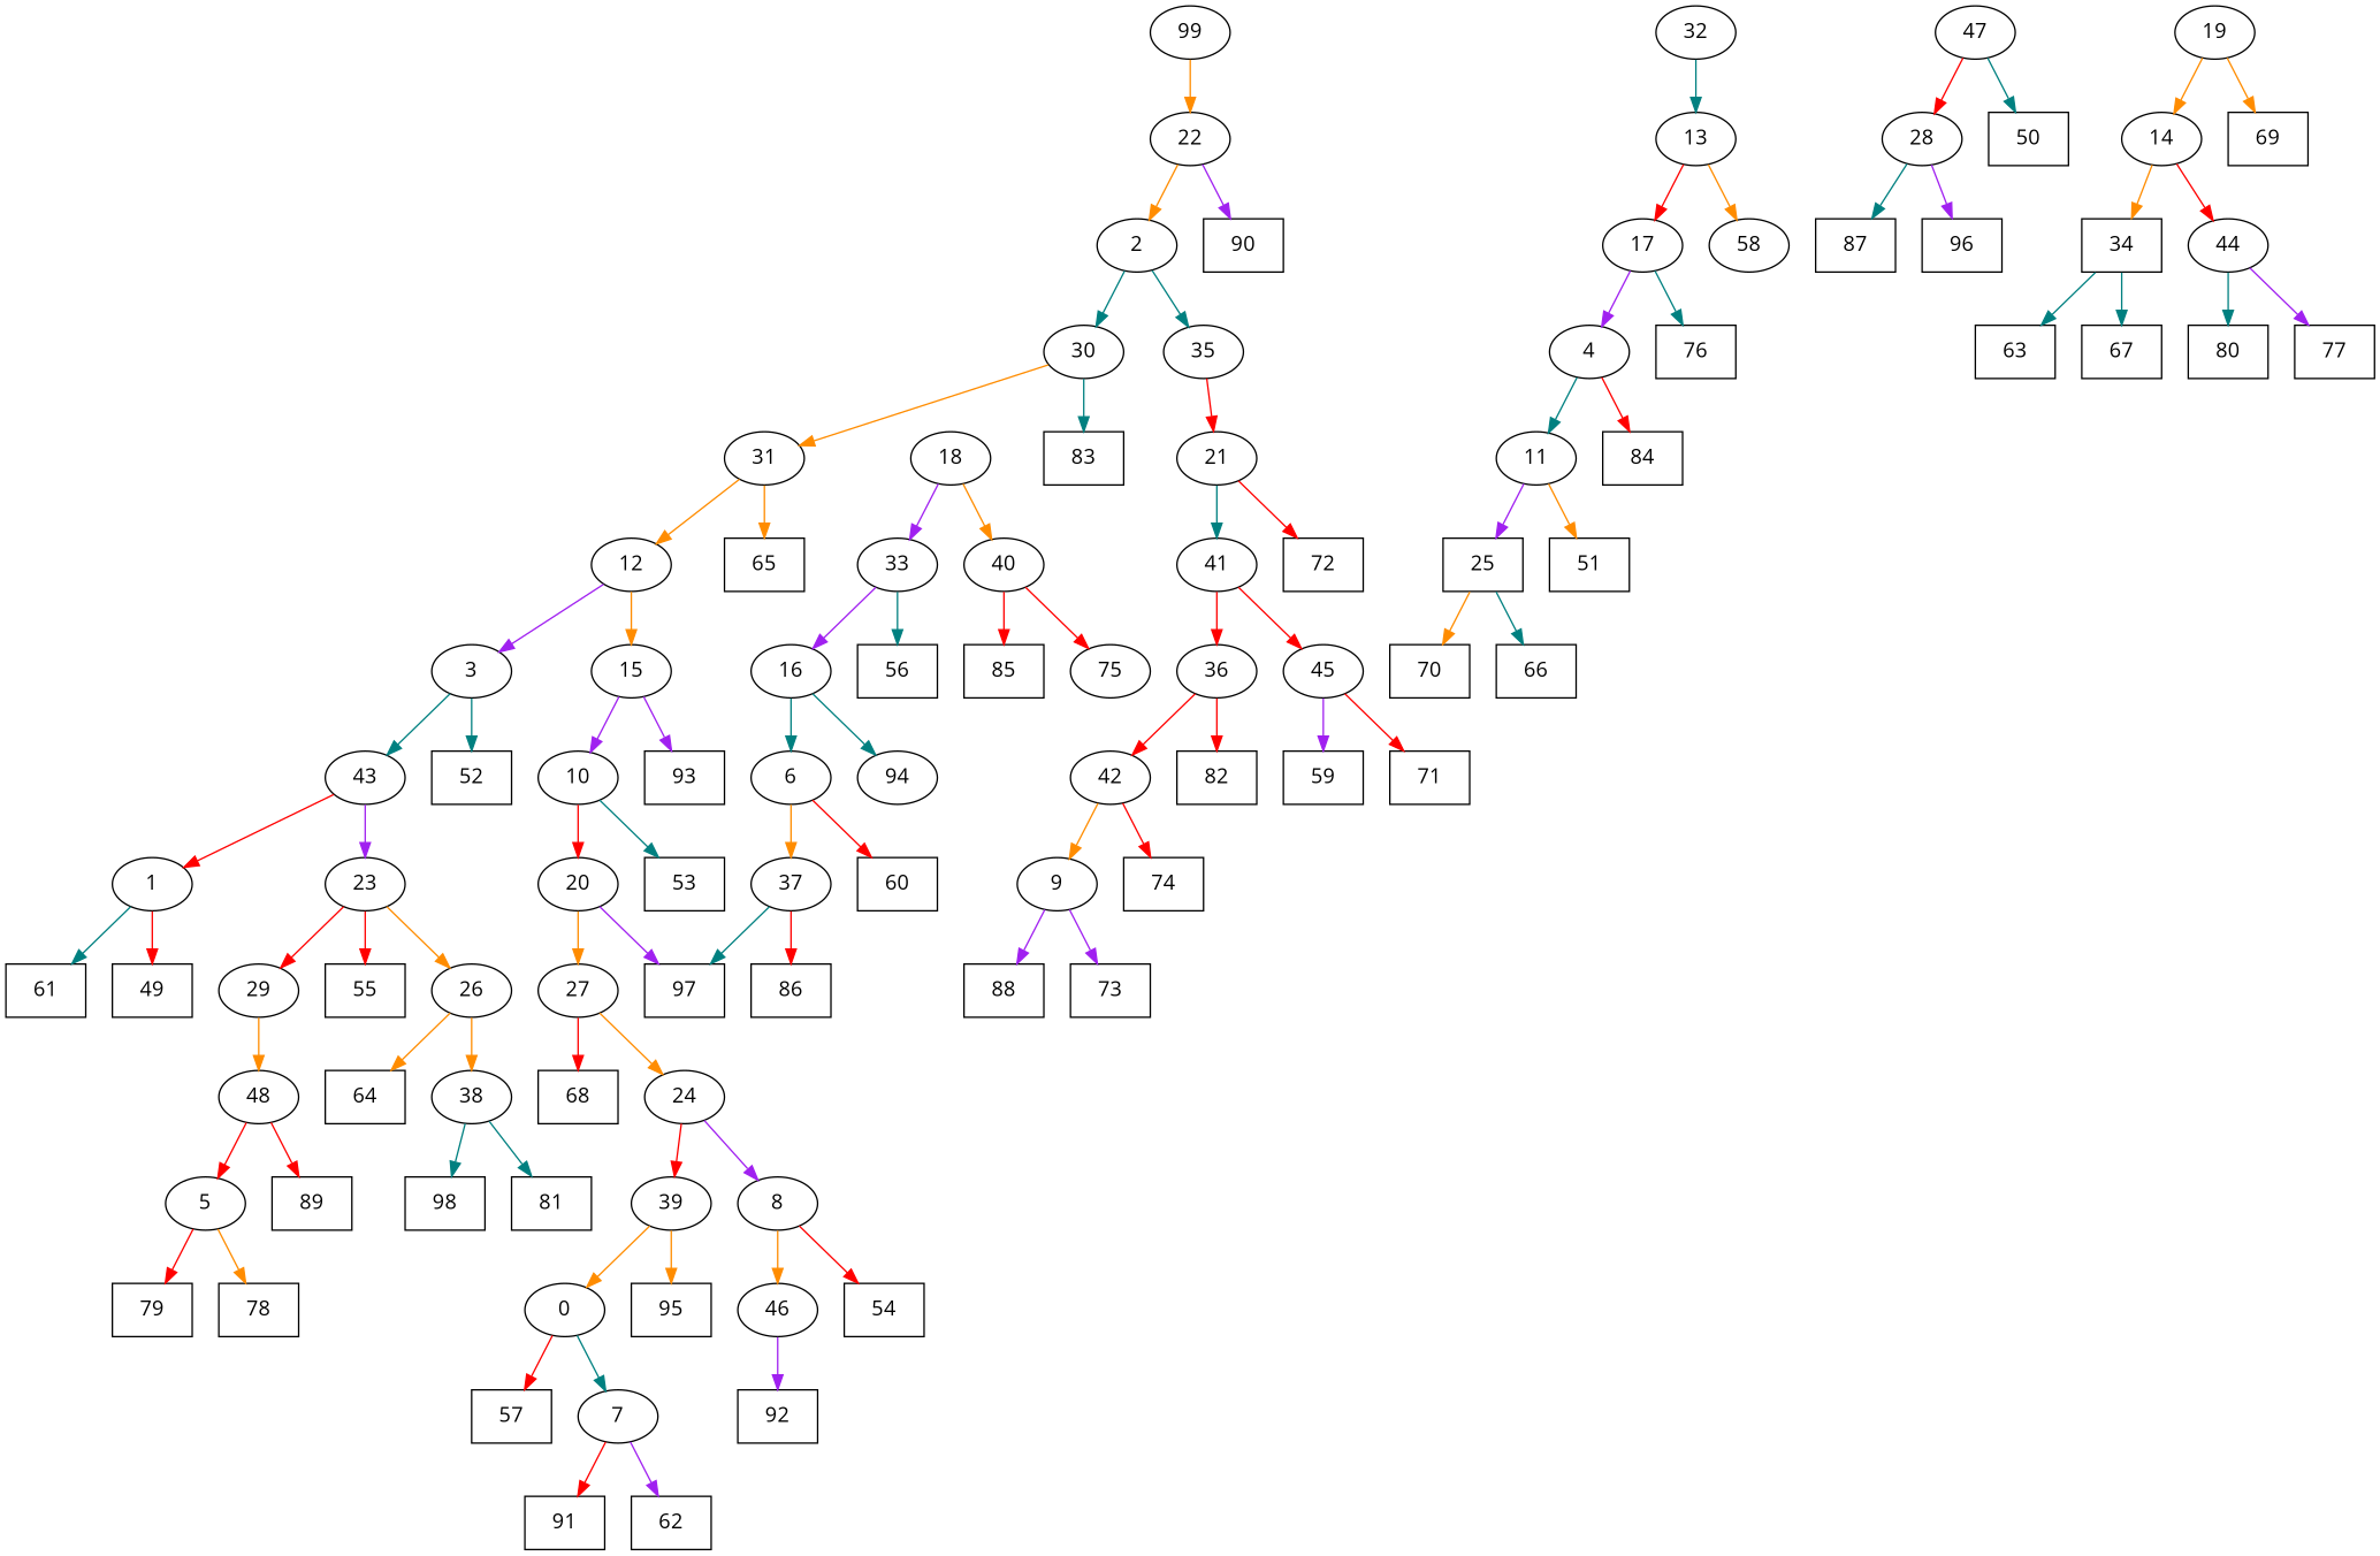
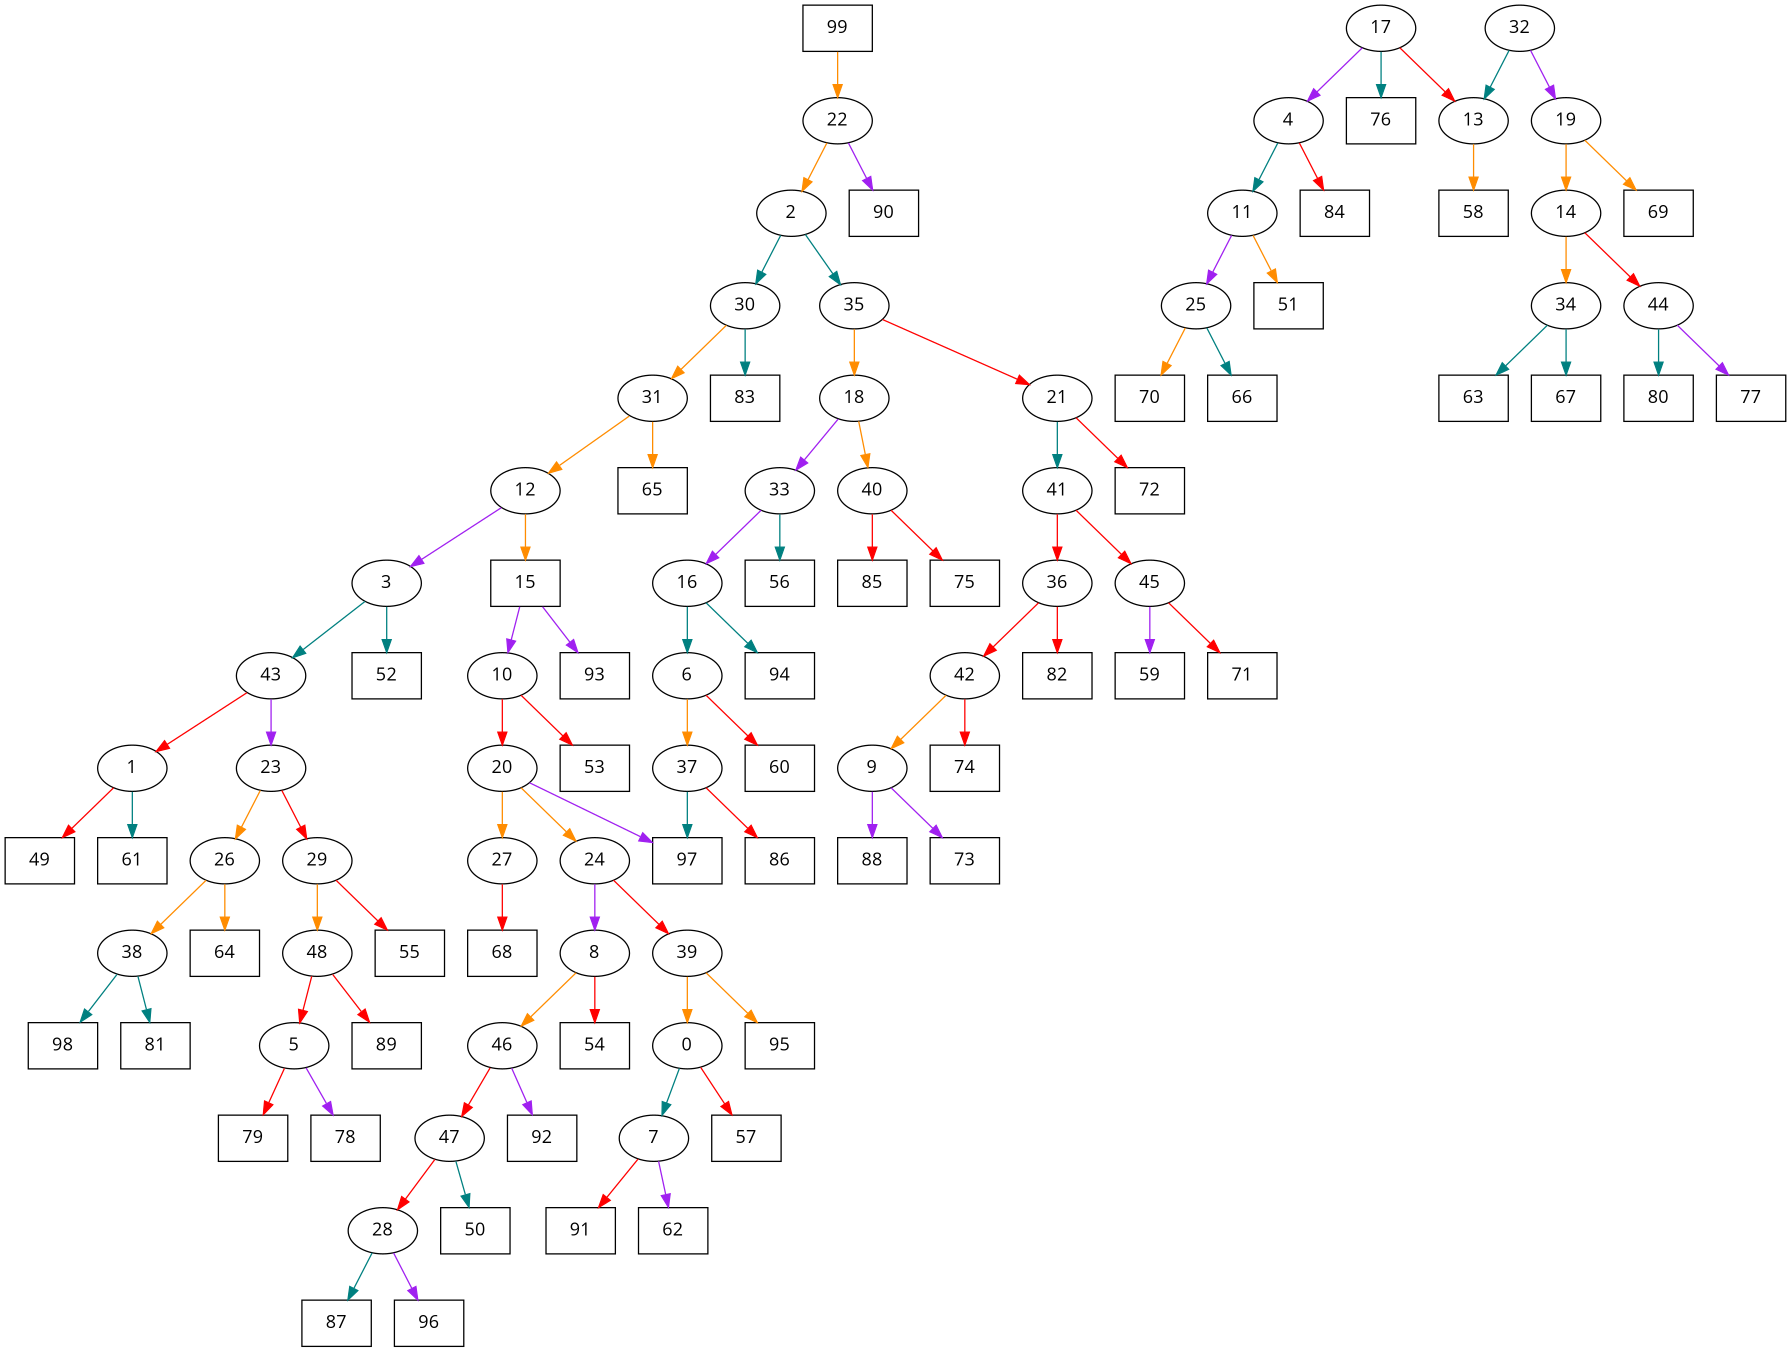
  digraph {
    fontname="Open Sans"
    node [fontname="Open Sans"]
    edge [color=red fontname="Open Sans"]
    n1 [label=0]
    n2 [label=7]
    n3 [label=57 shape=box]
    n4 [label=91 shape=box]
    n5 [label=62 shape=box]
    n6 [label=1]
    n7 [label=49 shape=box]
    n8 [label=61 shape=box]
    n9 [label=2]
    n10 [label=30]
    n11 [label=35]
    n12 [label=31]
    n13 [label=83 shape=box]
    n14 [label=18]
    n15 [label=21]
    n16 [label=3]
    n17 [label=43]
    n18 [label=52 shape=box]
    n19 [label=23]
    n20 [label=4]
    n21 [label=11]
    n22 [label=84 shape=box]
-   n23 [label=25 shape=box]
+   n23 [label=25]
    n24 [label=51 shape=box]
    n25 [label=5]
    n26 [label=79 shape=box]
    n27 [label=78 shape=box]
    n28 [label=6]
    n29 [label=37]
    n30 [label=60 shape=box]
    n31 [label=97 shape=box]
    n32 [label=86 shape=box]
    n33 [label=8]
    n34 [label=46]
    n35 [label=54 shape=box]
    n36 [label=47]
    n37 [label=92 shape=box]
    n38 [label=9]
    n39 [label=88 shape=box]
    n40 [label=73 shape=box]
    n41 [label=10]
    n42 [label=20]
    n43 [label=53 shape=box]
    n44 [label=27]
    n45 [label=70 shape=box]
    n46 [label=66 shape=box]
    n47 [label=12]
-   n48 [label=15]
+   n48 [label=15 shape=box]
    n49 [label=93 shape=box]
    n50 [label=13]
    n51 [label=17]
-   n52 [label=58 shape=ellipse]
+   n52 [label=58 shape=box]
    n53 [label=76 shape=box]
    n54 [label=14]
-   n55 [label=34 shape=box]
+   n55 [label=34]
    n56 [label=44]
    n57 [label=63 shape=box]
    n58 [label=67 shape=box]
    n59 [label=80 shape=box]
    n60 [label=77 shape=box]
    n61 [label=16]
-   n62 [label=94 shape=ellipse]
+   n62 [label=94 shape=box]
    n63 [label=33]
    n64 [label=40]
    n65 [label=56 shape=box]
    n66 [label=85 shape=box]
-   n67 [label=75 shape=ellipse]
+   n67 [label=75 shape=box]
    n68 [label=19]
    n69 [label=69 shape=box]
    n70 [label=24]
    n71 [label=68 shape=box]
    n72 [label=32]
    n73 [label=41]
    n74 [label=72 shape=box]
    n75 [label=36]
    n76 [label=45]
    n77 [label=22]
    n78 [label=90 shape=box]
    n79 [label=26]
    n80 [label=29]
    n81 [label=38]
    n82 [label=64 shape=box]
    n83 [label=48]
    n84 [label=55 shape=box]
    n85 [label=39]
    n86 [label=95 shape=box]
    n87 [label=98 shape=box]
    n88 [label=81 shape=box]
    n89 [label=28]
    n90 [label=87 shape=box]
    n91 [label=96 shape=box]
    n92 [label=89 shape=box]
    n93 [label=65 shape=box]
    n94 [label=42]
    n95 [label=82 shape=box]
    n96 [label=74 shape=box]
    n97 [label=59 shape=box]
    n98 [label=71 shape=box]
    n99 [label=50 shape=box]
-   n100 [label=99]
+   n100 [label=99 shape=box]
    n1 -> n2 [color=teal]
    n1 -> n3
    n2 -> n4
    n2 -> n5 [color=purple]
    n6 -> n7
    n6 -> n8 [color=teal]
    n9 -> n10 [color=teal]
    n9 -> n11 [color=teal]
    n10 -> n12 [color=darkorange]
    n10 -> n13 [color=teal]
+   n11 -> n14 [color=darkorange]
    n11 -> n15
    n12 -> n47 [color=darkorange]
    n12 -> n93 [color=darkorange]
    n14 -> n63 [color=purple]
    n14 -> n64 [color=darkorange]
    n15 -> n73 [color=teal]
    n15 -> n74
    n16 -> n17 [color=teal]
    n16 -> n18 [color=teal]
    n17 -> n6
    n17 -> n19 [color=purple]
    n19 -> n79 [color=darkorange]
    n19 -> n80
    n20 -> n21 [color=teal]
    n20 -> n22
    n21 -> n23 [color=purple]
    n21 -> n24 [color=darkorange]
    n23 -> n45 [color=darkorange]
    n23 -> n46 [color=teal]
    n25 -> n26
-   n25 -> n27 [color=darkorange]
+   n25 -> n27 [color=purple]
    n28 -> n29 [color=darkorange]
    n28 -> n30
    n29 -> n31 [color=teal]
    n29 -> n32
    n33 -> n34 [color=darkorange]
    n33 -> n35
+   n34 -> n36
    n34 -> n37 [color=purple]
    n36 -> n89
    n36 -> n99 [color=teal]
    n38 -> n39 [color=purple]
    n38 -> n40 [color=purple]
    n41 -> n42
-   n41 -> n43 [color=teal]
+   n41 -> n43
    n42 -> n31 [color=purple]
    n42 -> n44 [color=darkorange]
-   n44 -> n70 [color=darkorange]
+   n42 -> n70 [color=darkorange]
    n44 -> n71
    n47 -> n16 [color=purple]
    n47 -> n48 [color=darkorange]
    n48 -> n41 [color=purple]
    n48 -> n49 [color=purple]
-   n50 -> n51
+   n51 -> n50
    n50 -> n52 [color=darkorange]
    n51 -> n20 [color=purple]
    n51 -> n53 [color=teal]
    n54 -> n55 [color=darkorange]
    n54 -> n56
    n55 -> n57 [color=teal]
    n55 -> n58 [color=teal]
    n56 -> n59 [color=teal]
    n56 -> n60 [color=purple]
    n61 -> n28 [color=teal]
    n61 -> n62 [color=teal]
    n63 -> n61 [color=purple]
    n63 -> n65 [color=teal]
    n64 -> n66
    n64 -> n67
    n68 -> n54 [color=darkorange]
    n68 -> n69 [color=darkorange]
    n70 -> n33 [color=purple]
    n70 -> n85
    n72 -> n50 [color=teal]
+   n72 -> n68 [color=purple]
    n73 -> n75
    n73 -> n76
    n75 -> n94
    n75 -> n95
    n76 -> n97 [color=purple]
    n76 -> n98
    n77 -> n9 [color=darkorange]
    n77 -> n78 [color=purple]
    n79 -> n81 [color=darkorange]
    n79 -> n82 [color=darkorange]
    n80 -> n83 [color=darkorange]
-   n19 -> n84
+   n80 -> n84
    n81 -> n87 [color=teal]
    n81 -> n88 [color=teal]
    n83 -> n25
    n83 -> n92
    n85 -> n1 [color=darkorange]
    n85 -> n86 [color=darkorange]
    n89 -> n90 [color=teal]
    n89 -> n91 [color=purple]
    n94 -> n38 [color=darkorange]
    n94 -> n96
    n100 -> n77 [color=darkorange]
  }
